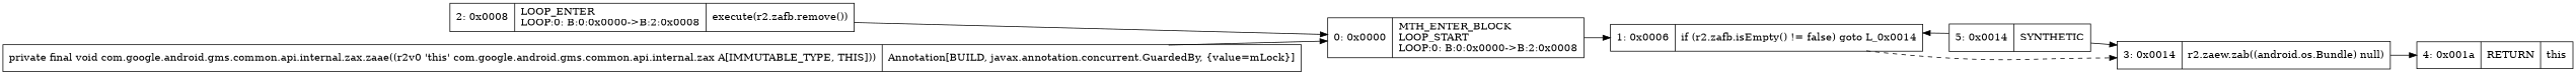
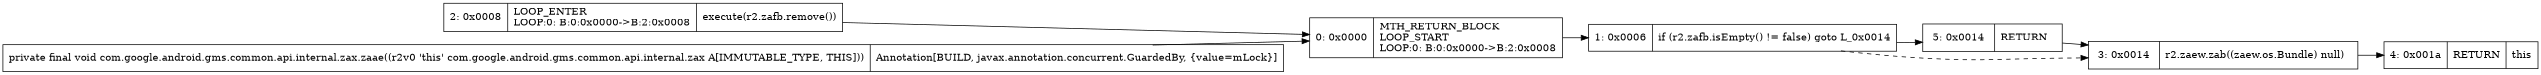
  digraph {
    rankdir=LR
    node [shape=record]
-   n1 [label="{0\:\ 0x0000|MTH_ENTER_BLOCK\lLOOP_START\lLOOP:0: B:0:0x0000\-\>B:2:0x0008\l}"]
+   n1 [label="{0\:\ 0x0000|MTH_RETURN_BLOCK\lLOOP_START\lLOOP:0: B:0:0x0000\-\>B:2:0x0008\l}"]
    n2 [label="{1\:\ 0x0006|if (r2.zafb.isEmpty() != false) goto L_0x0014\l}"]
-   n3 [label="{5\:\ 0x0014|SYNTHETIC\l}"]
-   n4 [label="{3\:\ 0x0014|r2.zaew.zab((android.os.Bundle) null)\l}"]
+   n3 [label="{5\:\ 0x0014|RETURN\l}"]
+   n4 [label="{3\:\ 0x0014|r2.zaew.zab((zaew.os.Bundle) null)\l}"]
    n5 [label="{2\:\ 0x0008|LOOP_ENTER\lLOOP:0: B:0:0x0000\-\>B:2:0x0008\l|execute(r2.zafb.remove())\l}"]
    n6 [label="{4\:\ 0x001a|RETURN\l|this\l}"]
    n7 [label="{private final void com.google.android.gms.common.api.internal.zax.zaae((r2v0 'this' com.google.android.gms.common.api.internal.zax A[IMMUTABLE_TYPE, THIS]))  | Annotation[BUILD, javax.annotation.concurrent.GuardedBy, \{value=mLock\}]\l}"]
    n1 -> n2
-   n3 -> n2
+   n2 -> n3
    n2 -> n4 [style=dashed]
    n3 -> n4
    n4 -> n6
    n5 -> n1
    n7 -> n1
  }
